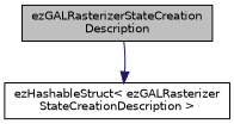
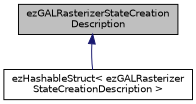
  digraph {
    node [color=black fontname=Helvetica fontsize=10 shape=record style=filled]
    n1 [fillcolor=grey75 fontcolor=black height=0.2 label="ezGALRasterizerStateCreation\lDescription" width=0.4]
    n2 [fillcolor=white height=0.2 label="ezHashableStruct\< ezGALRasterizer\lStateCreationDescription \>" width=0.4]
-   n2 -> n1 [color=midnightblue dir=back fontname=Helvetica fontsize=10 labelfontname=Helvetica labelfontsize=10 style=solid]
+   n1 -> n2 [color=midnightblue dir=back fontname=Helvetica fontsize=10 labelfontname=Helvetica labelfontsize=10 style=solid]
  }
